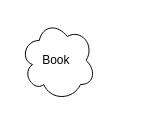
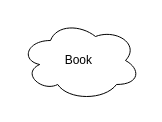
  <mxCell id="0" />
  <mxCell id="1" parent="0" />
- <mxCell id="2" value="Book&amp;nbsp;" style="ellipse;shape=cloud;whiteSpace=wrap;html=1;" parent="1" vertex="1"><mxGeometry x="20" y="20" width="75" height="80" as="geometry" /></mxCell>
+ <mxCell id="2" value="Book&amp;nbsp;" style="ellipse;shape=cloud;whiteSpace=wrap;html=1;" parent="1" vertex="1"><mxGeometry x="20" y="20" width="120" height="80" as="geometry" /></mxCell>
